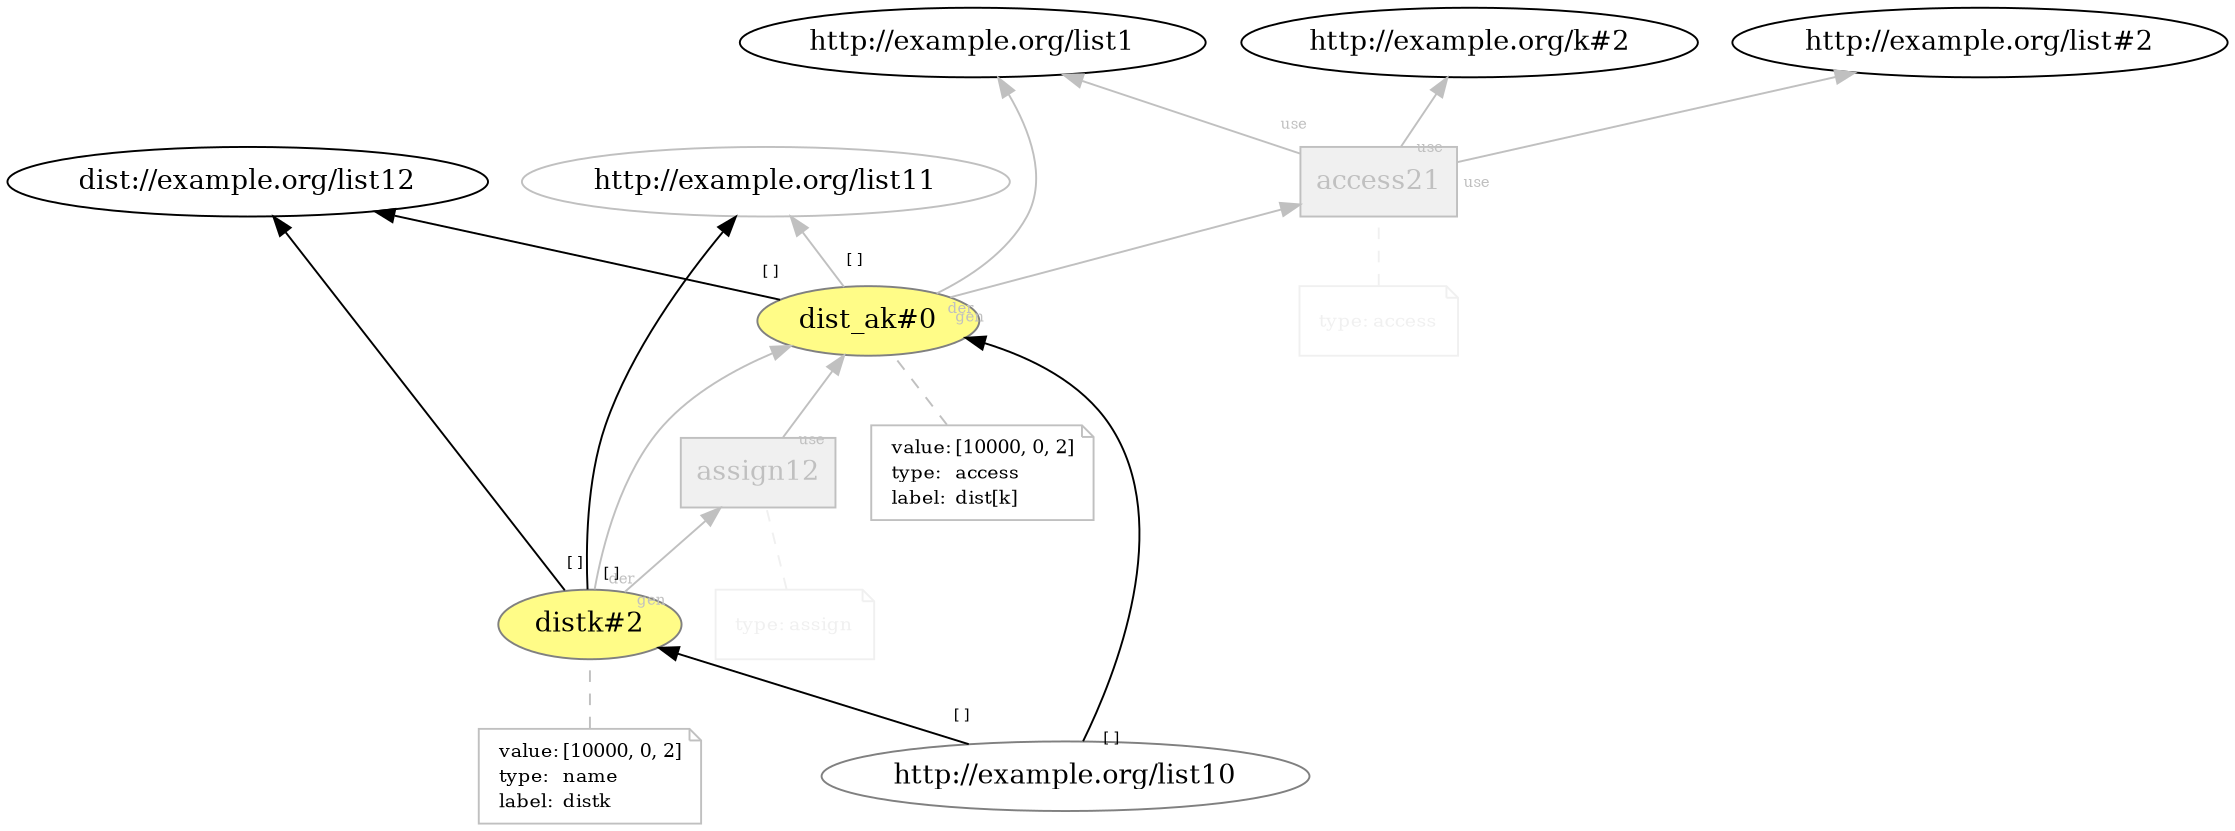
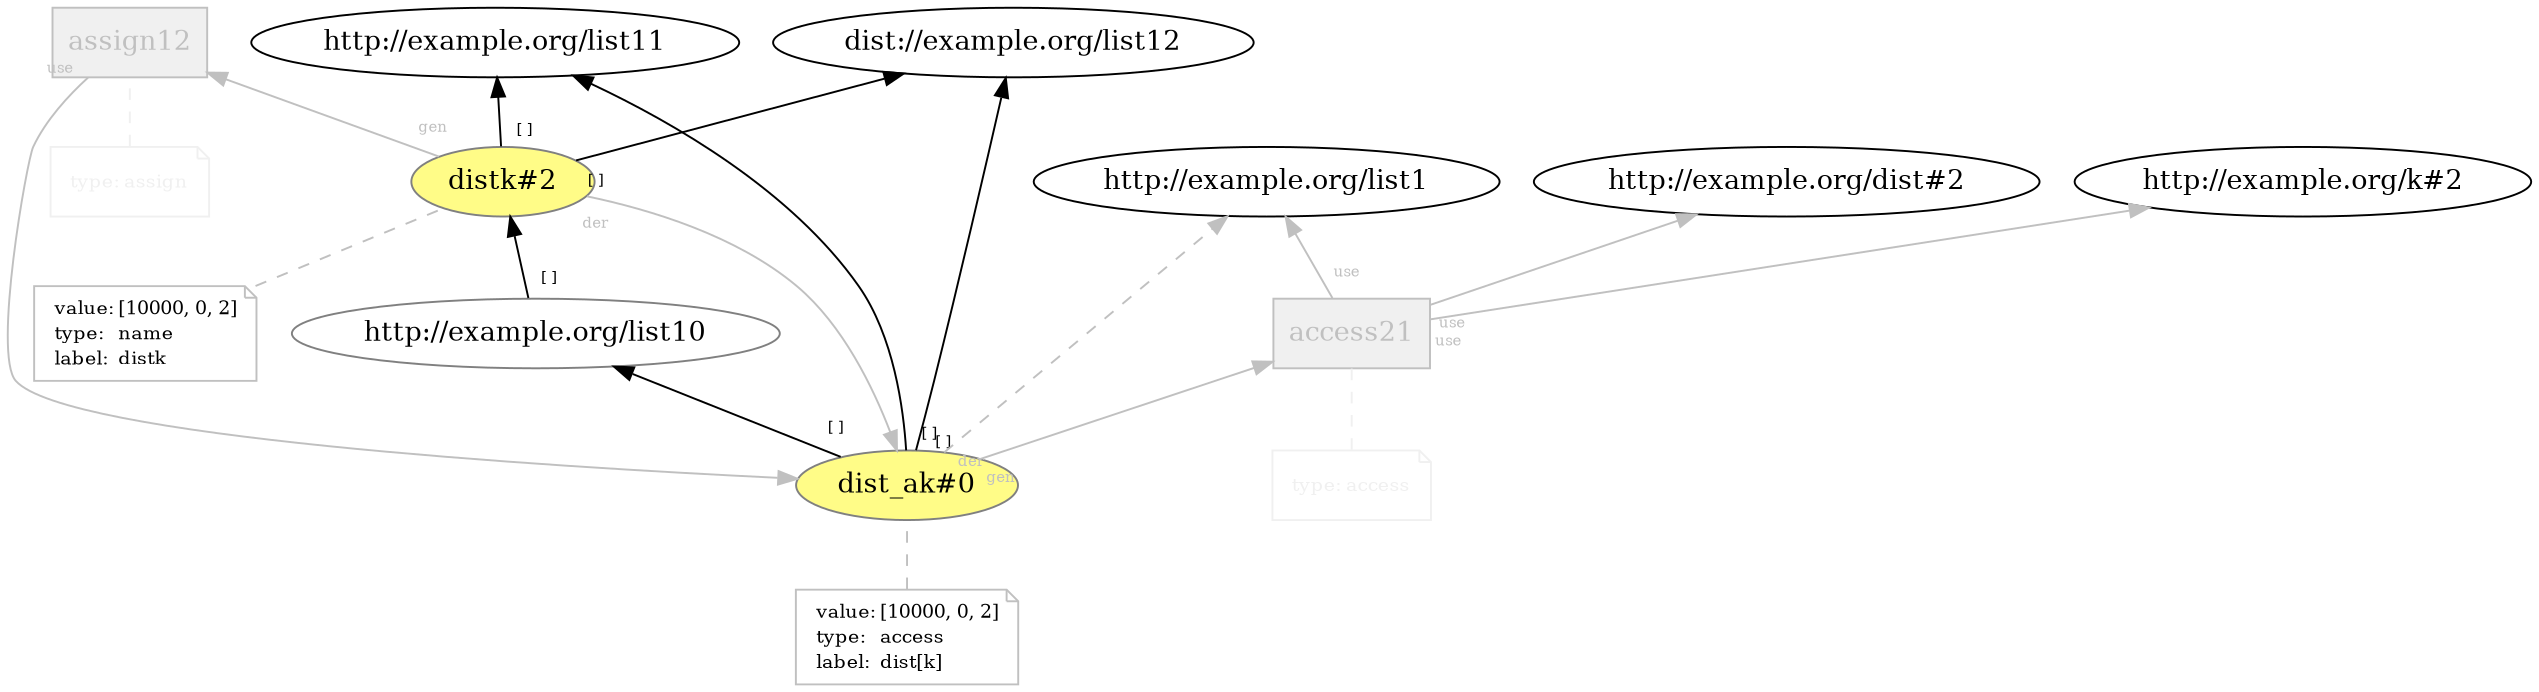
  digraph {
    rankdir=BT
    edge [labelangle=60.0 labeldistance=1.5 labelfontsize=8 rotation=20 taillabel="[ ]" color=gray]
    n1 [color="#808080" fillcolor="#FFFC87" label="dist_ak#0" style=filled]
    "http://example.org/list10" [color="#808080"]
-   "http://example.org/list11" [color=gray]
+   "http://example.org/list11"
    n4 [label="dist://example.org/list12"]
    n5 [color=gray fillcolor="#F0F0F0" fontcolor=gray label=access21 shape=polygon sides=4 style=filled]
    "http://example.org/list1"
    n7 [color="#808080" fillcolor="#FFFC87" label="distk#2" style=filled]
-   "http://example.org/dist#2" [label="http://example.org/list#2"]
+   "http://example.org/dist#2"
    "http://example.org/k#2"
    n10 [color=gray fontcolor=black fontsize=10 label=<<TABLE cellpadding="0" border="0"> 	<TR> 	    <TD align="left">value:</TD> 	    <TD align="left">[10000, 0, 2]</TD> 	</TR> 	<TR> 	    <TD align="left">type:</TD> 	    <TD align="left">access</TD> 	</TR> 	<TR> 	    <TD align="left">label:</TD> 	    <TD align="left">dist[k]</TD> 	</TR> </TABLE>> shape=note]
    n11 [color="#F0F0F0" fontcolor=black fontsize=10 label=<<TABLE cellpadding="0" border="0"> 	<TR> 	    <TD align="left"><font color="#F0F0F0">type:</font></TD> 	    <TD align="left"><font color="#F0F0F0">access</font></TD> 	</TR> </TABLE>> shape=note]
    n12 [color=gray fillcolor="#F0F0F0" fontcolor=gray label=assign12 shape=polygon sides=4 style=filled]
    n13 [color=gray fontcolor=black fontsize=10 label=<<TABLE cellpadding="0" border="0"> 	<TR> 	    <TD align="left">value:</TD> 	    <TD align="left">[10000, 0, 2]</TD> 	</TR> 	<TR> 	    <TD align="left">type:</TD> 	    <TD align="left">name</TD> 	</TR> 	<TR> 	    <TD align="left">label:</TD> 	    <TD align="left">distk</TD> 	</TR> </TABLE>> shape=note]
    n14 [color="#F0F0F0" fontcolor=black fontsize=10 label=<<TABLE cellpadding="0" border="0"> 	<TR> 	    <TD align="left"><font color="#F0F0F0">type:</font></TD> 	    <TD align="left"><font color="#F0F0F0">assign</font></TD> 	</TR> </TABLE>> shape=note]
-   "http://example.org/list10" -> n1 [color=""]
-   n1 -> "http://example.org/list11"
+   n1 -> "http://example.org/list10" [color=""]
+   n1 -> "http://example.org/list11" [color=""]
    n1 -> n4 [color=""]
    n1 -> n5 [fontcolor=gray taillabel=gen]
-   n1 -> "http://example.org/list1" [fontcolor=gray taillabel=der]
+   n1 -> "http://example.org/list1" [fontcolor=gray taillabel=der style=dashed]
    "http://example.org/list10" -> n7 [color=""]
    n5 -> "http://example.org/list1" [fontcolor=gray taillabel=use]
    n5 -> "http://example.org/dist#2" [fontcolor=gray taillabel=use]
    n5 -> "http://example.org/k#2" [fontcolor=gray taillabel=use]
    n7 -> n1 [fontcolor=gray taillabel=der]
    n7 -> "http://example.org/list11" [color=""]
    n7 -> n4 [color=""]
    n7 -> n12 [fontcolor=gray taillabel=gen]
    n10 -> n1 [arrowhead=none style=dashed labelangle="" labeldistance="" labelfontsize="" rotation="" taillabel=""]
    n11 -> n5 [arrowhead=none color="#F0F0F0" style=dashed labelangle="" labeldistance="" labelfontsize="" rotation="" taillabel=""]
    n12 -> n1 [fontcolor=gray taillabel=use]
    n13 -> n7 [arrowhead=none style=dashed labelangle="" labeldistance="" labelfontsize="" rotation="" taillabel=""]
    n14 -> n12 [arrowhead=none color="#F0F0F0" style=dashed labelangle="" labeldistance="" labelfontsize="" rotation="" taillabel=""]
  }
